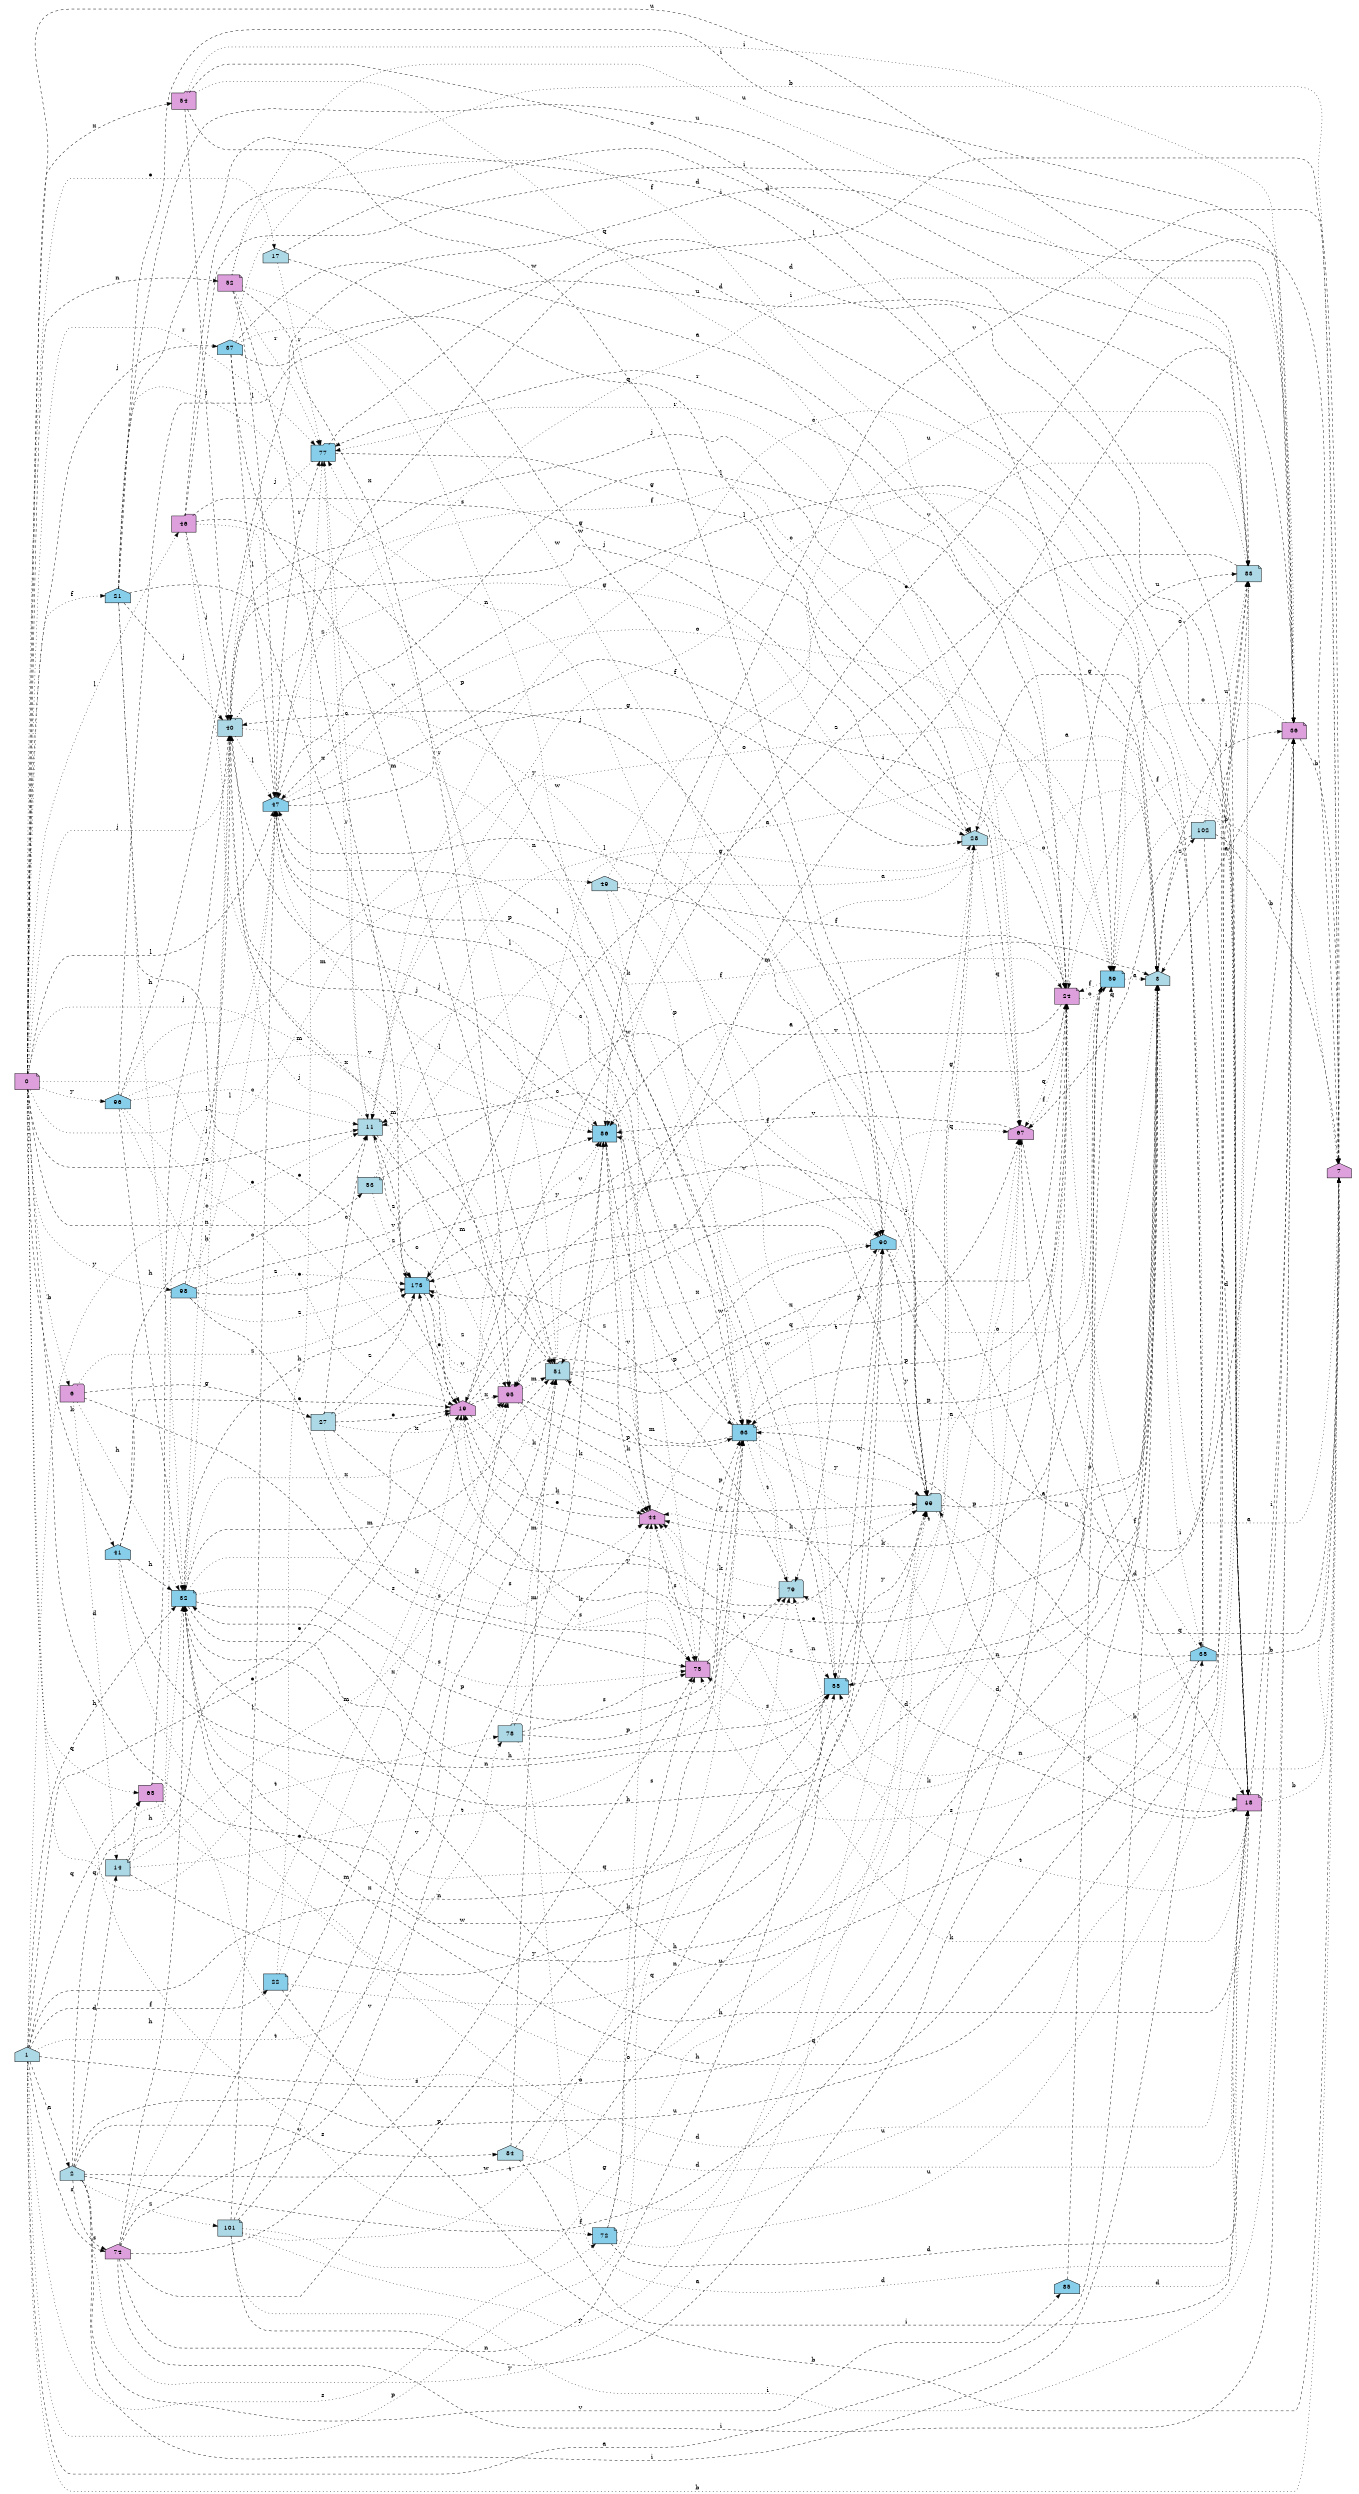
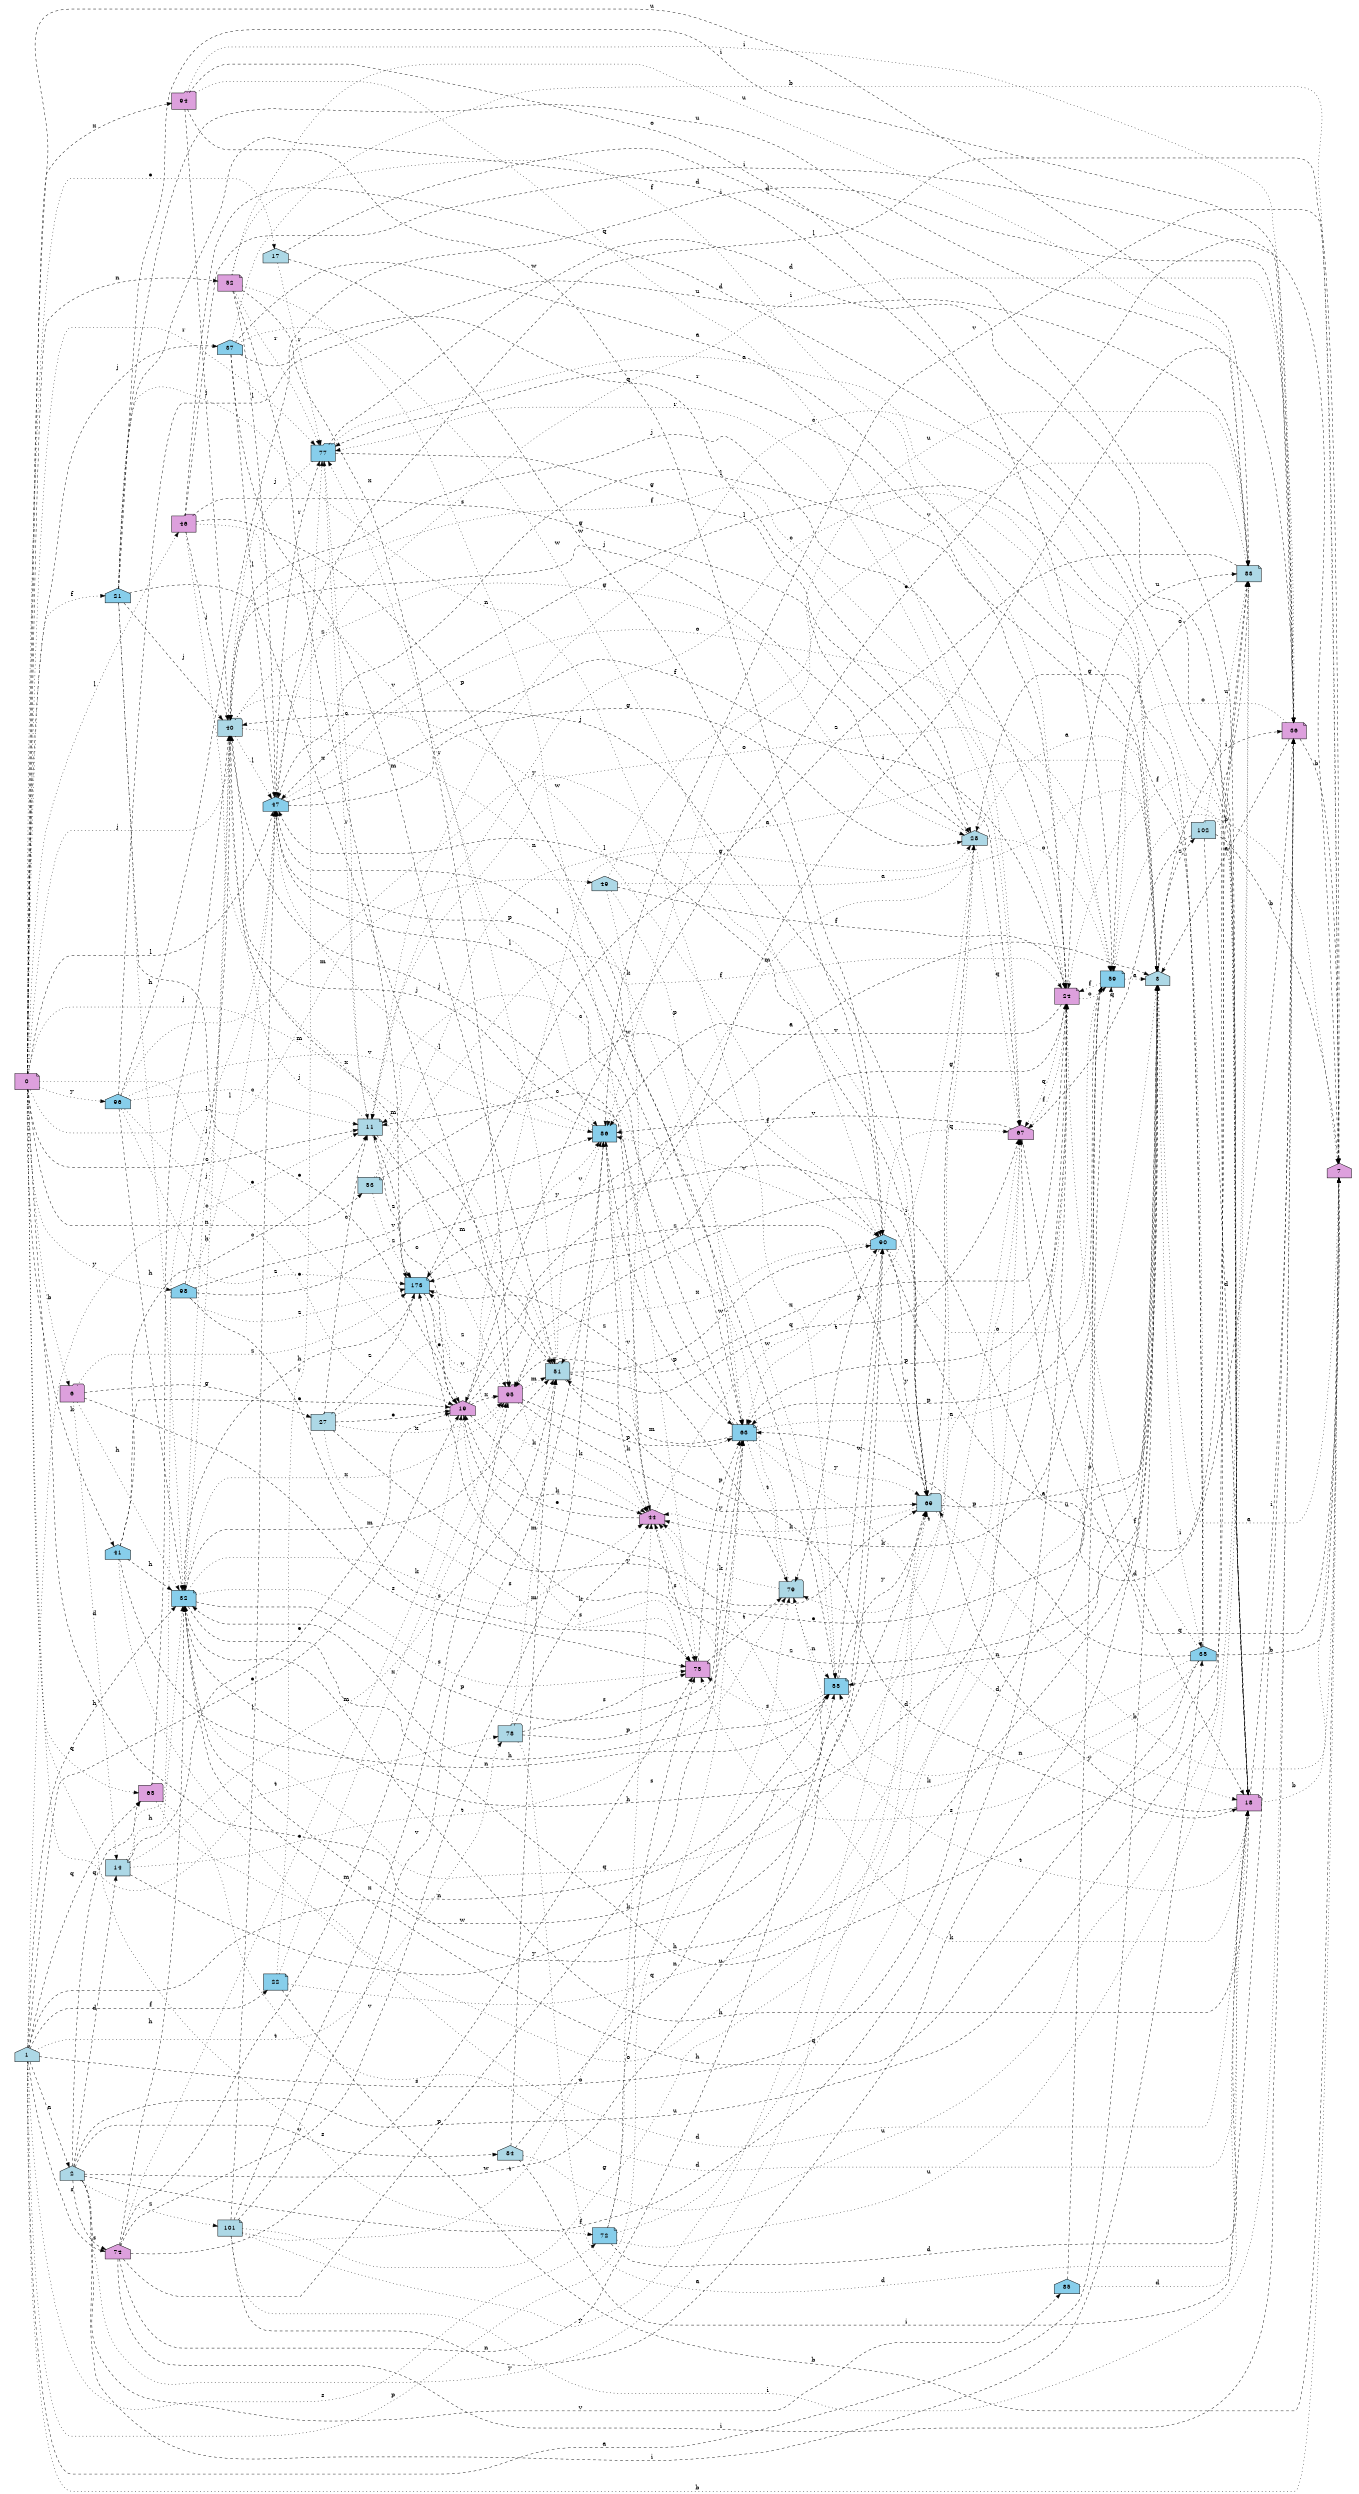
  strict digraph {
    rankdir=LR
    node [fillcolor=lightblue shape=house style=filled]
    edge [style=dashed]
    0 [fillcolor=plum shape=note]
    6 [fillcolor=plum shape=folder]
    11 [shape=note]
    17
    19 [fillcolor=plum]
    n6 [fillcolor=skyblue label=21]
    37 [fillcolor=skyblue]
    40 [shape=folder]
    41 [fillcolor=skyblue]
    46 [fillcolor=plum shape=folder]
    47 [fillcolor=skyblue]
    49
    51 [shape=folder]
    52 [fillcolor=plum shape=note]
    53 [shape=note]
    55 [fillcolor=skyblue shape=note]
    65 [fillcolor=plum shape=folder]
    n18 [fillcolor=skyblue label=77 shape=folder]
    72 [fillcolor=skyblue shape=note]
    78 [shape=folder]
    83 [shape=note]
-   94 [fillcolor=plum shape=folder label=54]
+   94 [fillcolor=plum shape=folder]
    96 [fillcolor=skyblue]
    98 [fillcolor=skyblue]
    1
    2
    3
    7 [fillcolor=plum]
    22 [fillcolor=skyblue shape=note]
    32 [fillcolor=skyblue shape=note]
    59 [fillcolor=skyblue shape=note]
    63 [fillcolor=skyblue shape=note]
    74 [fillcolor=plum]
    90 [fillcolor=skyblue]
    14 [shape=note]
    n36 [fillcolor=skyblue label=173 shape=note]
    27 [shape=folder]
    75 [fillcolor=plum shape=note]
    n39 [fillcolor=plum label=18 shape=note]
    24 [fillcolor=plum shape=note]
    36 [fillcolor=plum shape=note]
    44 [fillcolor=plum]
    28
    95 [fillcolor=plum shape=folder]
    67 [fillcolor=plum]
    86 [fillcolor=skyblue shape=folder]
-   99 [shape=folder]
+   99 [shape=folder label=69]
    35 [fillcolor=skyblue]
    84
    85 [fillcolor=skyblue]
    101 [shape=note]
    102 [shape=folder]
    79 [shape=folder]
    0 -> 6 [label=b style=dotted]
    0 -> 11 [label=c]
    0 -> 17 [label=e style=dotted]
    0 -> 19 [label=e style=dotted]
    0 -> n6 [label=f style=dotted]
    0 -> 37 [label=j]
    0 -> 40 [label=j style=dotted]
    0 -> 41 [label=k]
    0 -> 46 [label=l style=dotted]
    0 -> 47 [label=l]
    0 -> 49 [label=m style=dotted]
    0 -> 51 [label=m style=dotted]
    0 -> 52 [label=n]
    0 -> 53 [label=n]
    0 -> 55 [label=n]
    0 -> 65 [label=q style=dotted]
    0 -> n18 [label=r style=dotted]
    0 -> 72 [label=s style=dotted]
    0 -> 78 [label=t style=dotted]
    0 -> 83 [label=u]
    0 -> 94 [label=x]
    0 -> 96 [label=y style=dotted]
    0 -> 98 [label=y style=dotted]
    6 -> 32 [label=h style=dotted]
    6 -> 14 [label=d style=dotted]
    6 -> n36 [label=z style=dotted]
    6 -> 27 [label=g]
    6 -> 75 [label=s]
    11 -> 40 [label=j style=dotted]
    11 -> 51 [label=m]
    11 -> n18 [label=r style=dotted]
    11 -> 59 [label=o style=dotted]
    11 -> n36 [label=z]
    17 -> n18 [label=r style=dotted]
    17 -> 90 [label=w]
    17 -> n39 [label=d]
    19 -> 11 [label=c]
    19 -> 75 [label=s style=dotted]
    19 -> 24 [label=f]
    19 -> 36 [label=i]
    19 -> 44 [label=k]
    19 -> 28 [label=g style=dotted]
    19 -> 95 [label=x]
    n6 -> 19 [label=e]
    n6 -> 40 [label=j]
    n6 -> 55 [label=n style=dotted]
    n6 -> 83 [label=u]
    n6 -> 32 [label=h style=dotted]
    n6 -> n39 [label=d]
    n6 -> 36 [label=i]
    n6 -> 95 [label=x]
    37 -> 47 [label=l]
    37 -> 51 [label=m]
    37 -> 3 [label=a]
    37 -> 7 [label=b style=dotted]
    37 -> 90 [label=w style=dotted]
    37 -> 67 [label=q]
    40 -> 47 [label=l style=dotted]
    40 -> 51 [label=m]
    40 -> 55 [label=n style=dotted]
    40 -> 32 [label=h style=dotted]
    40 -> 90 [label=w style=dotted]
    40 -> 24 [label=f style=dotted]
    40 -> 28 [label=g style=dotted]
    41 -> 11 [label=c]
    41 -> 19 [label=e]
    41 -> 55 [label=n]
    41 -> 32 [label=h]
    41 -> n39 [label=d style=dotted]
    46 -> 40 [label=j]
    46 -> 63 [label=p]
    46 -> n39 [label=d]
    46 -> 36 [label=i]
    46 -> 28 [label=g]
    46 -> 95 [label=x style=dotted]
    46 -> 86 [label=v style=dotted]
    47 -> n18 [label=r]
    47 -> 59 [label=o style=dotted]
    47 -> 63 [label=p]
    47 -> 24 [label=f]
    47 -> 36 [label=i style=dotted]
    47 -> 28 [label=g]
    49 -> 83 [label=u style=dotted]
    49 -> 3 [label=a style=dotted]
    49 -> 63 [label=p style=dotted]
    49 -> 24 [label=f]
    49 -> 44 [label=k style=dotted]
    51 -> n18 [label=r style=dotted]
    51 -> 90 [label=w]
    51 -> n39 [label=d]
    51 -> 67 [label=q]
    51 -> 86 [label=v style=dotted]
    52 -> 47 [label=l]
    52 -> n18 [label=r style=dotted]
    52 -> 83 [label=u style=dotted]
    52 -> n36 [label=z]
    52 -> 75 [label=s style=dotted]
    52 -> 24 [label=f style=dotted]
    52 -> 95 [label=x]
    53 -> 3 [label=a style=dotted]
    53 -> 90 [label=w]
    53 -> n36 [label=z style=dotted]
    53 -> 24 [label=f style=dotted]
    55 -> 47 [label=l]
    55 -> 32 [label=h]
    55 -> 90 [label=w]
    55 -> 75 [label=s style=dotted]
    55 -> 99 [label=y]
    65 -> 40 [label=j]
    65 -> 59 [label=o style=dotted]
    65 -> n39 [label=d style=dotted]
    n18 -> 11 [label=c style=dotted]
    n18 -> 40 [label=j style=dotted]
+   n18 -> 3 [label=a style=dotted]
    n18 -> n39 [label=d]
    n18 -> 28 [label=g]
    72 -> 83 [label=u style=dotted]
    72 -> 75 [label=s]
    72 -> n39 [label=d]
    72 -> 44 [label=k style=dotted]
    72 -> 67 [label=q style=dotted]
    78 -> 51 [label=m style=dotted]
    78 -> 63 [label=p]
    78 -> 75 [label=s]
    78 -> n39 [label=d style=dotted]
    78 -> 44 [label=k]
    83 -> 59 [label=o]
    83 -> n36 [label=z]
    83 -> 86 [label=v style=dotted]
    94 -> 40 [label=j]
    94 -> 59 [label=o]
    94 -> 90 [label=w]
    94 -> 36 [label=i style=dotted]
    94 -> 67 [label=q style=dotted]
    96 -> 11 [label=c style=dotted]
    96 -> 19 [label=e style=dotted]
    96 -> 83 [label=u]
    96 -> 32 [label=h]
    96 -> n36 [label=z style=dotted]
    96 -> 36 [label=i]
    96 -> 86 [label=v style=dotted]
    96 -> 99 [label=y style=dotted]
    98 -> 40 [label=j]
    98 -> 47 [label=l style=dotted]
    98 -> n36 [label=z style=dotted]
    98 -> 75 [label=s]
    98 -> 86 [label=v]
    98 -> 99 [label=y]
    1 -> 11 [label=c style=dotted]
    1 -> 19 [label=e]
    1 -> 65 [label=q]
    1 -> 72 [label=s style=dotted]
    1 -> 78 [label=t style=dotted]
    1 -> 2 [label=a]
    1 -> 3 [label=a]
    1 -> 7 [label=b style=dotted]
    1 -> 22 [label=f]
    1 -> 32 [label=h]
    1 -> 59 [label=o]
    1 -> 63 [label=p style=dotted]
    1 -> 74 [label=s]
    1 -> 90 [label=w]
    2 -> 65 [label=q]
    2 -> 83 [label=u]
    2 -> 74 [label=s]
    2 -> 90 [label=w]
    2 -> 14 [label=d]
    2 -> 24 [label=f]
    2 -> 99 [label=y style=dotted]
    2 -> 35 [label=i]
    2 -> 84 [label=v]
    2 -> 85 [label=v]
    2 -> 101 [label=z style=dotted]
    3 -> 19 [label=e]
    3 -> 47 [label=l]
    3 -> 55 [label=n]
    3 -> 32 [label=h]
    3 -> n36 [label=z]
    3 -> 36 [label=i]
    3 -> 35 [label=i style=dotted]
    3 -> 102 [label=z]
    7 -> 19 [label=e]
    7 -> 47 [label=l]
    7 -> 3 [label=a style=dotted]
    7 -> 67 [label=q]
    7 -> 86 [label=v]
    22 -> n18 [label=r style=dotted]
    22 -> 7 [label=b]
    22 -> 95 [label=x style=dotted]
    22 -> 67 [label=q style=dotted]
    32 -> 40 [label=j style=dotted]
    32 -> 51 [label=m]
    32 -> 83 [label=u]
    32 -> 63 [label=p]
    32 -> 75 [label=s style=dotted]
    32 -> 44 [label=k style=dotted]
    32 -> 95 [label=x style=dotted]
    32 -> 67 [label=q style=dotted]
    59 -> 3 [label=a style=dotted]
    59 -> 7 [label=b style=dotted]
    59 -> 63 [label=p]
    59 -> 24 [label=f style=dotted]
    59 -> 44 [label=k]
    63 -> 11 [label=c]
    63 -> 47 [label=l]
    63 -> 51 [label=m]
    63 -> 3 [label=a style=dotted]
    63 -> n39 [label=d style=dotted]
    63 -> 99 [label=y style=dotted]
    63 -> 79 [label=t style=dotted]
    74 -> 19 [label=e style=dotted]
    74 -> 51 [label=m]
    74 -> 55 [label=n]
    74 -> 32 [label=h]
    74 -> 63 [label=p]
    74 -> 75 [label=s]
    74 -> 36 [label=i]
    74 -> 86 [label=v]
    90 -> 83 [label=u]
    90 -> 59 [label=o style=dotted]
    90 -> 95 [label=x style=dotted]
    90 -> 67 [label=q style=dotted]
    90 -> 86 [label=v style=dotted]
    90 -> 99 [label=y]
    90 -> 79 [label=t]
    14 -> 19 [label=e]
    14 -> 47 [label=l style=dotted]
    14 -> 51 [label=m style=dotted]
    14 -> 32 [label=h style=dotted]
    14 -> 99 [label=y]
    14 -> 79 [label=t style=dotted]
    n36 -> 19 [label=e]
    n36 -> 3 [label=a]
    n36 -> 32 [label=h]
    n36 -> 44 [label=k style=dotted]
    27 -> 11 [label=c]
    27 -> 19 [label=e]
    27 -> n36 [label=z]
    27 -> 75 [label=s style=dotted]
    27 -> 95 [label=x style=dotted]
    27 -> 86 [label=v style=dotted]
    27 -> 99 [label=y]
    75 -> 63 [label=p]
    75 -> 79 [label=t]
    n39 -> 11 [label=c style=dotted]
    n39 -> 7 [label=b style=dotted]
    n39 -> 32 [label=h]
    n39 -> 24 [label=f style=dotted]
    n39 -> 36 [label=i]
    n39 -> 44 [label=k style=dotted]
    n39 -> 99 [label=y]
    n39 -> 79 [label=t style=dotted]
    24 -> 40 [label=j]
    24 -> n18 [label=r]
    24 -> 83 [label=u]
    24 -> 32 [label=h]
    24 -> 59 [label=o style=dotted]
    24 -> 63 [label=p]
    24 -> 95 [label=x]
    24 -> 67 [label=q style=dotted]
    24 -> 86 [label=v]
    24 -> 79 [label=t style=dotted]
    36 -> 3 [label=a]
    36 -> 7 [label=b]
    36 -> 59 [label=o style=dotted]
    44 -> 19 [label=e]
    44 -> 40 [label=j]
    44 -> 90 [label=w style=dotted]
    44 -> 75 [label=s]
    44 -> 86 [label=v style=dotted]
    28 -> 40 [label=j]
    28 -> 51 [label=m style=dotted]
    28 -> 3 [label=a style=dotted]
    28 -> 59 [label=o style=dotted]
    28 -> 63 [label=p style=dotted]
    28 -> 67 [label=q style=dotted]
    95 -> 51 [label=m style=dotted]
    95 -> 63 [label=p]
    95 -> n36 [label=z style=dotted]
    95 -> 36 [label=i]
    95 -> 44 [label=k style=dotted]
    95 -> 99 [label=y]
    67 -> n18 [label=r style=dotted]
    67 -> n39 [label=d]
    67 -> 24 [label=f style=dotted]
    67 -> 86 [label=v]
    86 -> 40 [label=j]
    86 -> 47 [label=l style=dotted]
    86 -> 63 [label=p]
    86 -> 44 [label=k]
    99 -> 40 [label=j]
    99 -> 47 [label=l]
    99 -> 3 [label=a]
    99 -> 7 [label=b style=dotted]
    99 -> n36 [label=z]
    99 -> 44 [label=k style=dotted]
    99 -> 28 [label=g]
    35 -> 11 [label=c style=dotted]
    35 -> 47 [label=l]
    35 -> 55 [label=n style=dotted]
    35 -> 7 [label=b]
    35 -> 32 [label=h]
    35 -> 63 [label=p]
    35 -> 75 [label=s style=dotted]
    35 -> 24 [label=f style=dotted]
    35 -> 44 [label=k style=dotted]
    35 -> 28 [label=g]
    84 -> 51 [label=m]
    84 -> 55 [label=n]
    84 -> 83 [label=u style=dotted]
    84 -> 36 [label=i]
    85 -> 59 [label=o]
    85 -> n39 [label=d style=dotted]
    101 -> 47 [label=l]
    101 -> 3 [label=a]
    101 -> 36 [label=i style=dotted]
    101 -> 28 [label=g style=dotted]
    101 -> 95 [label=x]
    101 -> 86 [label=v]
    101 -> 99 [label=y style=dotted]
    101 -> 79 [label=t style=dotted]
    102 -> 83 [label=u style=dotted]
    102 -> 7 [label=b]
    102 -> n39 [label=d]
    102 -> 67 [label=q]
    79 -> 11 [label=c style=dotted]
    79 -> 55 [label=n style=dotted]
    79 -> n36 [label=z]
    79 -> 44 [label=k style=dotted]
  }
